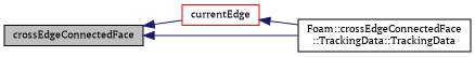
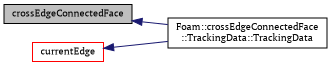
  digraph {
    fontname="PT Serif"
    rankdir=LR
    node [color=black fontname="PT Serif" fontsize=10 shape=record]
    edge [color=midnightblue dir=back fontname="PT Serif" fontsize=10 labelfontname=Helvetica labelfontsize=10 style=solid]
    n1 [fillcolor=grey75 fontcolor=black height=0.2 label=crossEdgeConnectedFace style=filled width=0.4]
    n2 [color=red height=0.2 label=currentEdge width=0.4]
    n3 [height=0.2 label="Foam::crossEdgeConnectedFace\l::TrackingData::TrackingData" width=0.4]
-   n1 -> n2
    n1 -> n3
    n2 -> n3
  }
